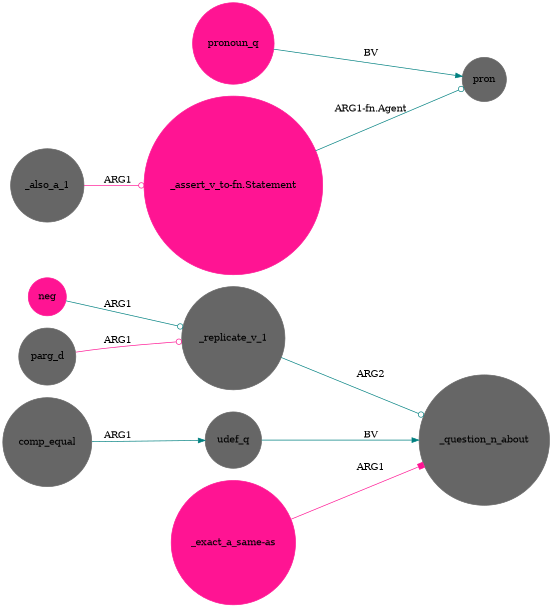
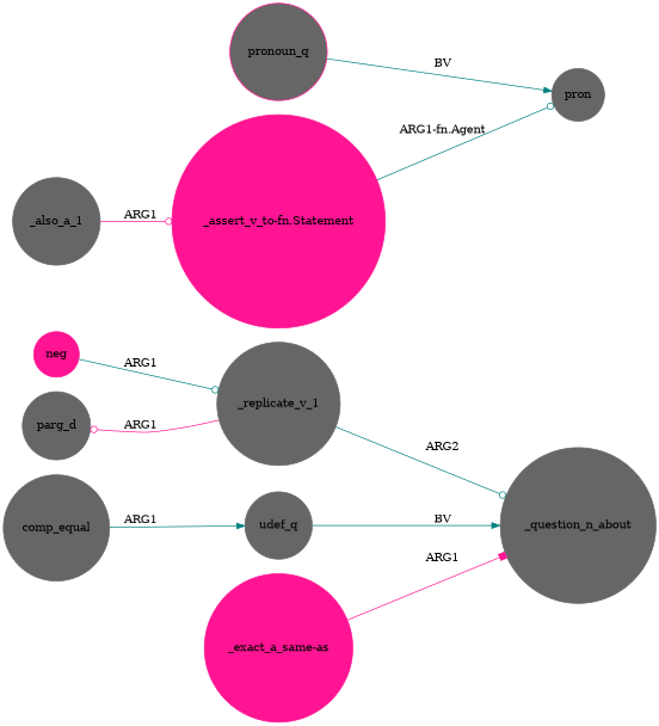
  digraph {
    rankdir=LR
    node [color=gray40 shape=circle style=filled]
    edge [arrowhead=odot color=teal]
    parg_d
    _replicate_v_1
    _question_n_about
    "_assert_v_to-fn.Statement" [color=deeppink]
    pron
    neg [color=deeppink]
    udef_q
    _also_a_1
    comp_equal
    "_exact_a_same-as" [color=deeppink]
-   pronoun_q [color=deeppink]
-   parg_d -> _replicate_v_1 [color=deeppink label=ARG1]
+   pronoun_q [color=deeppink fillcolor=gray40]
+   _replicate_v_1 -> parg_d [color=deeppink label=ARG1]
    _replicate_v_1 -> _question_n_about [label=ARG2]
    "_assert_v_to-fn.Statement" -> pron [label="ARG1-fn.Agent"]
    neg -> _replicate_v_1 [label=ARG1]
    udef_q -> _question_n_about [arrowhead=normal label=BV]
    _also_a_1 -> "_assert_v_to-fn.Statement" [color=deeppink label=ARG1]
    comp_equal -> udef_q [arrowhead=normal label=ARG1]
    "_exact_a_same-as" -> _question_n_about [arrowhead=box color=deeppink label=ARG1]
    pronoun_q -> pron [arrowhead=normal label=BV]
  }
